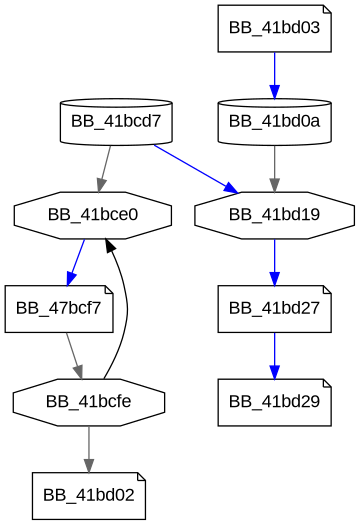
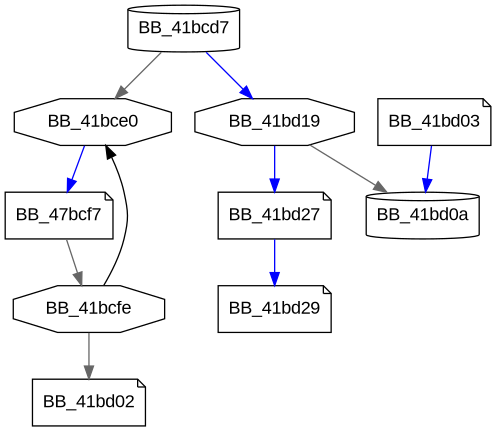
  digraph {
    fontname="Liberation Sans"
    node [fontname="Liberation Sans" shape=note]
    edge [color=blue fontname="Liberation Sans"]
    BB_41bcd7 [shape=cylinder]
    BB_41bce0 [shape=octagon]
    BB_41bd19 [shape=octagon]
    n4 [label=BB_47bcf7]
    BB_41bd27
    BB_41bcfe [shape=octagon]
    BB_41bd29
    BB_41bd02
    BB_41bd0a [shape=cylinder]
    BB_41bd03
    BB_41bcd7 -> BB_41bce0 [color=gray40]
    BB_41bcd7 -> BB_41bd19
    BB_41bce0 -> n4
    BB_41bd19 -> BB_41bd27
    n4 -> BB_41bcfe [color=gray40]
    BB_41bd27 -> BB_41bd29
    BB_41bcfe -> BB_41bce0 [color=black]
    BB_41bcfe -> BB_41bd02 [color=gray40]
-   BB_41bd0a -> BB_41bd19 [color=gray40]
+   BB_41bd19 -> BB_41bd0a [color=gray40]
    BB_41bd03 -> BB_41bd0a
  }
